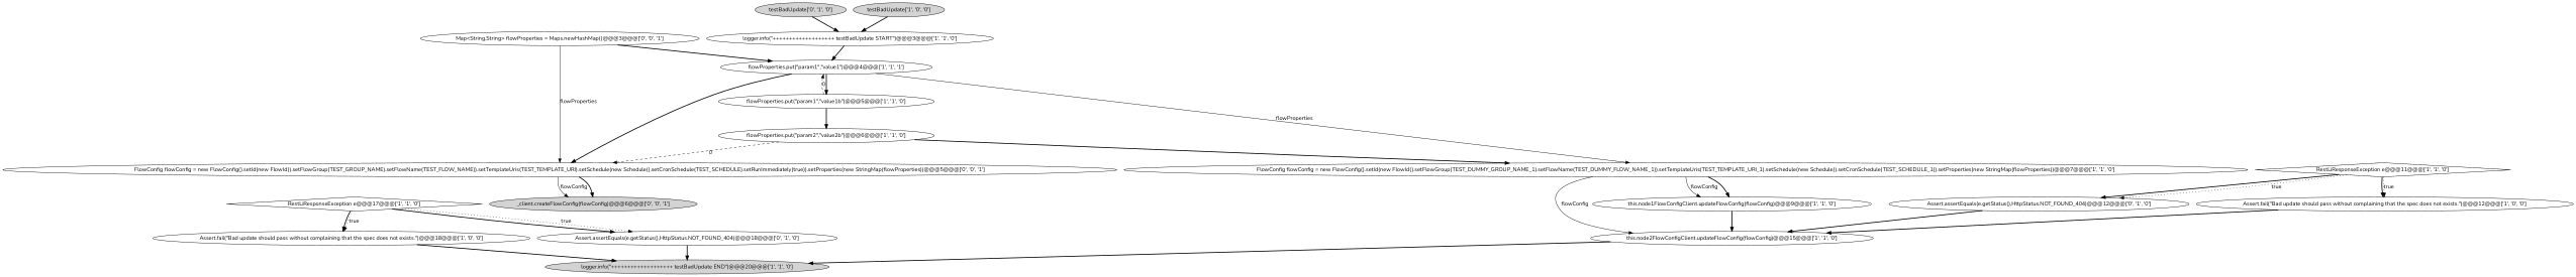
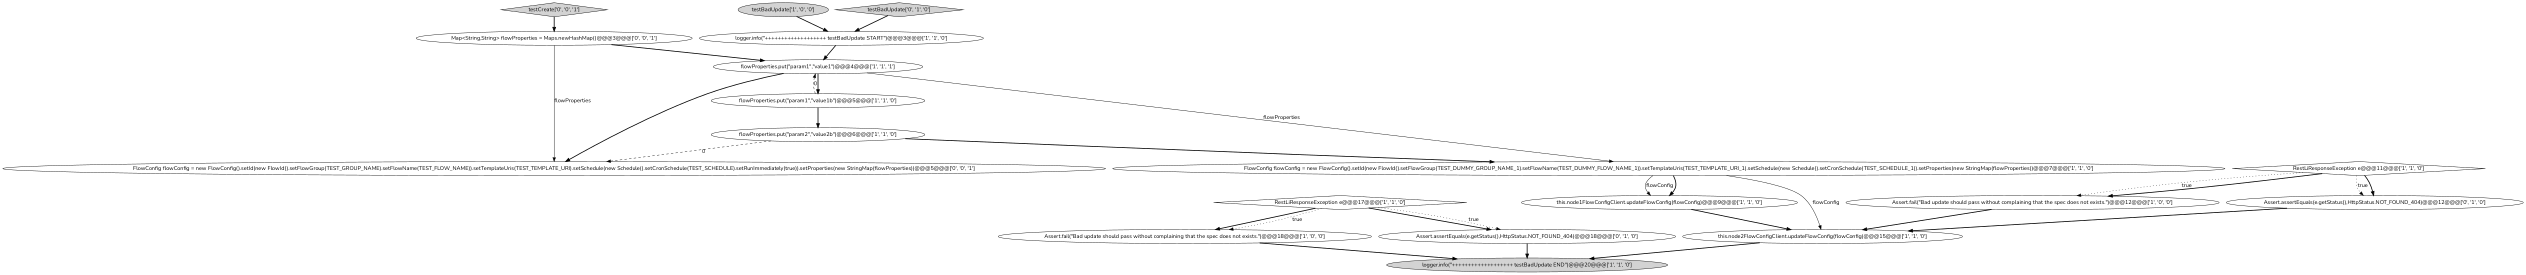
  digraph {
    fontname=Nunito
    node [fillcolor=white fontname=Nunito shape=ellipse style=filled]
    edge [fontname=Nunito style=bold]
    n1 [label="RestLiResponseException e@@@17@@@['1', '1', '0']" shape=diamond]
    n2 [label="Assert.fail(\"Bad update should pass without complaining that the spec does not exists.\")@@@18@@@['1', '0', '0']"]
    n3 [label="Assert.assertEquals(e.getStatus(),HttpStatus.NOT_FOUND_404)@@@18@@@['0', '1', '0']"]
    n4 [fillcolor=lightgray label="logger.info(\"+++++++++++++++++++ testBadUpdate END\")@@@20@@@['1', '1', '0']"]
    n5 [label="this.node2FlowConfigClient.updateFlowConfig(flowConfig)@@@15@@@['1', '1', '0']"]
    n6 [label="this.node1FlowConfigClient.updateFlowConfig(flowConfig)@@@9@@@['1', '1', '0']"]
    n7 [label="Assert.assertEquals(e.getStatus(),HttpStatus.NOT_FOUND_404)@@@12@@@['0', '1', '0']"]
-   n8 [fillcolor=lightgray label="testBadUpdate['0', '1', '0']"]
+   n8 [fillcolor=lightgray label="testBadUpdate['0', '1', '0']" shape=diamond]
    n9 [label="logger.info(\"+++++++++++++++++++ testBadUpdate START\")@@@3@@@['1', '1', '0']"]
    n10 [label="flowProperties.put(\"param1\",\"value1\")@@@4@@@['1', '1', '1']"]
    n11 [label="FlowConfig flowConfig = new FlowConfig().setId(new FlowId().setFlowGroup(TEST_GROUP_NAME).setFlowName(TEST_FLOW_NAME)).setTemplateUris(TEST_TEMPLATE_URI).setSchedule(new Schedule().setCronSchedule(TEST_SCHEDULE).setRunImmediately(true)).setProperties(new StringMap(flowProperties))@@@5@@@['0', '0', '1']"]
    n12 [label="flowProperties.put(\"param1\",\"value1b\")@@@5@@@['1', '1', '0']"]
    n13 [label="FlowConfig flowConfig = new FlowConfig().setId(new FlowId().setFlowGroup(TEST_DUMMY_GROUP_NAME_1).setFlowName(TEST_DUMMY_FLOW_NAME_1)).setTemplateUris(TEST_TEMPLATE_URI_1).setSchedule(new Schedule().setCronSchedule(TEST_SCHEDULE_1)).setProperties(new StringMap(flowProperties))@@@7@@@['1', '1', '0']"]
-   n14 [fillcolor=lightgray label="_client.createFlowConfig(flowConfig)@@@6@@@['0', '0', '1']"]
    n15 [label="flowProperties.put(\"param2\",\"value2b\")@@@6@@@['1', '1', '0']"]
    n16 [label="Assert.fail(\"Bad update should pass without complaining that the spec does not exists.\")@@@12@@@['1', '0', '0']"]
    n17 [label="Map<String,String> flowProperties = Maps.newHashMap()@@@3@@@['0', '0', '1']"]
+   n18 [fillcolor=lightgray label="testCreate['0', '0', '1']" shape=diamond]
    n19 [label="RestLiResponseException e@@@11@@@['1', '1', '0']" shape=diamond]
    n20 [fillcolor=lightgray label="testBadUpdate['1', '0', '0']"]
    n1 -> n2
    n1 -> n2 [label=true style=dotted]
    n1 -> n3
    n1 -> n3 [label=true style=dotted]
    n2 -> n4
    n3 -> n4
    n5 -> n4
    n6 -> n5
    n7 -> n5
    n8 -> n9
    n9 -> n10
    n10 -> n11
    n10 -> n12
    n10 -> n13 [label=flowProperties style=solid]
-   n11 -> n14 [label=flowConfig style=solid]
-   n11 -> n14
    n12 -> n10 [label=0 style=dashed]
    n12 -> n15
    n13 -> n5 [label=flowConfig style=solid]
    n13 -> n6
    n13 -> n6 [label=flowConfig style=solid]
    n15 -> n11 [label=0 style=dashed]
    n15 -> n13
    n16 -> n5
    n17 -> n10
    n17 -> n11 [label=flowProperties style=solid]
+   n18 -> n17
    n19 -> n7
    n19 -> n7 [label=true style=dotted]
    n19 -> n16 [label=true style=dotted]
    n19 -> n16
    n20 -> n9
  }
